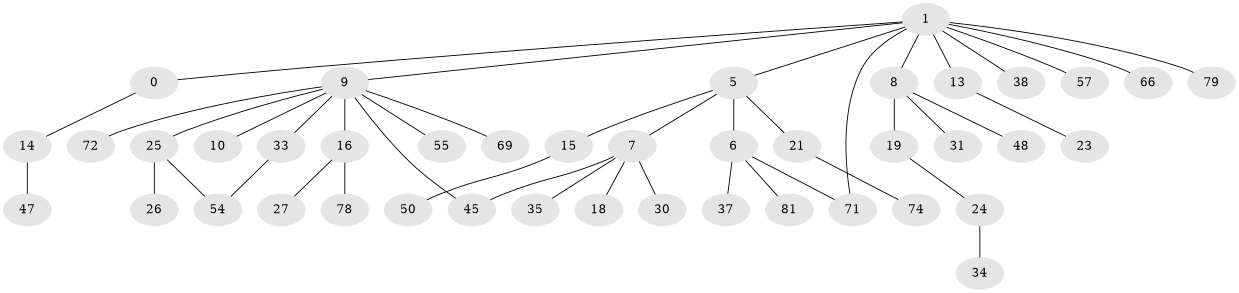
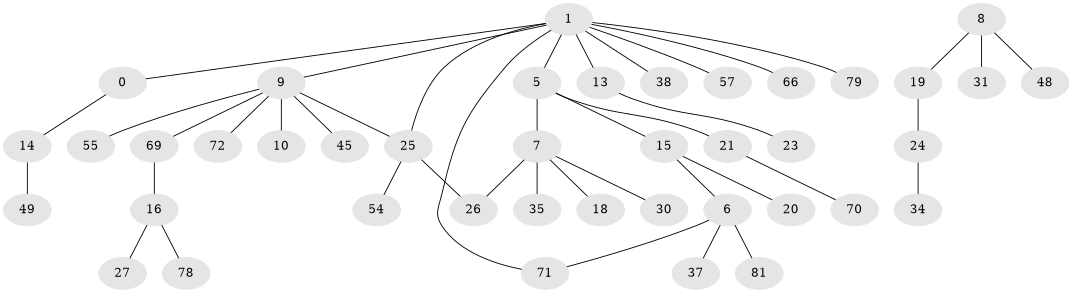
  graph {
    node [color=gray90 style=filled]
    1 [super="+2+4+12"]
    n2 [label=0 super="+17+86"]
    5 [super="+62+49"]
    8 [super="+11+22+32+39"]
    9
    13
    38
    57
    66
    71
    79
    14 [super="+40+75"]
    6
    7
    15
    21
    19
    31
    48 [super="+50"]
    10
    16
    25 [super="+44+36+29"]
-   33
    45
    55 [super="+77"]
    69
    72
    23 [super="+42"]
-   47
+   47 [label=49]
    37
    81
    18
    26 [super="+46+68+28+51"]
    30
    35
-   20 [label=50]
-   70 [label=74]
+   20
+   70
    24 [super="+53+43"]
    27
    78
    54 [super="+59+83"]
    34
    1 -- n2
    1 -- 5
-   1 -- 8
+   1 -- 25
    1 -- 9
    1 -- 13
    1 -- 38
    1 -- 57
    1 -- 66
    1 -- 71
    1 -- 79
    n2 -- 14
-   5 -- 6
+   15 -- 6
    5 -- 7
    5 -- 15
    5 -- 21
    8 -- 19
    8 -- 31
    8 -- 48
    9 -- 10
-   9 -- 16
+   69 -- 16
    9 -- 25
-   9 -- 33
    9 -- 45
    9 -- 55
    9 -- 69
    9 -- 72
    13 -- 23
    14 -- 47
    6 -- 71
    6 -- 37
    6 -- 81
    7 -- 18
-   7 -- 45
+   7 -- 26
    7 -- 30
    7 -- 35
    15 -- 20
    21 -- 70
    19 -- 24
    16 -- 27
    16 -- 78
    25 -- 26
    25 -- 54
-   33 -- 54
    24 -- 34
  }
